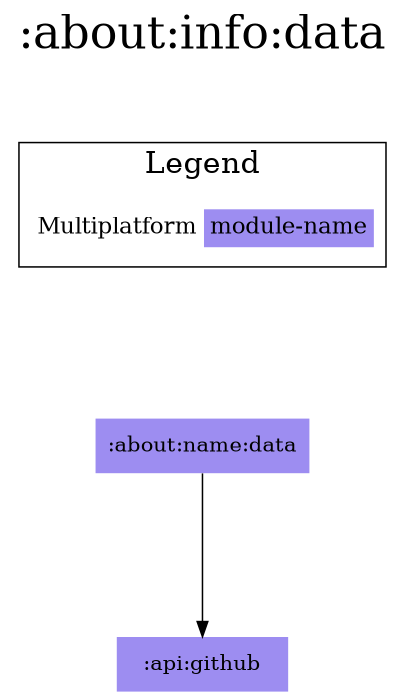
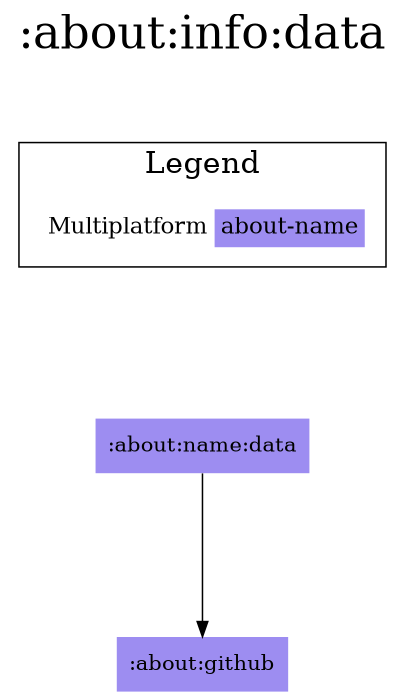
  digraph {
    fontsize=30
    label=":about:info:data"
    labelloc=t
    rankdir=TB
    ranksep=1.5
    node [fillcolor="#9D8DF1" shape=none style=filled]
    edge [dir=forward]
-   n1 [fillcolor="#FFFFFF" fontsize=15 label=< <TABLE BORDER="0" CELLBORDER="0" CELLSPACING="0" CELLPADDING="4"> <TR><TD>Multiplatform</TD><TD BGCOLOR="#9D8DF1">module-name</TD></TR> </TABLE> > margin=0]
+   n1 [fillcolor="#FFFFFF" fontsize=15 label=< <TABLE BORDER="0" CELLBORDER="0" CELLSPACING="0" CELLPADDING="4"> <TR><TD>Multiplatform</TD><TD BGCOLOR="#9D8DF1">about-name</TD></TR> </TABLE> > margin=0]
    n2 [label=":about:name:data"]
-   ":api:github"
+   ":api:github" [label=":about:github"]
    subgraph sub_1 {
      rank=same
    }
    subgraph cluster_2 {
      fontsize=20
      label=Legend
      n1
    }
    n1 -> n2 [style=invis]
    n2 -> ":api:github"
  }
